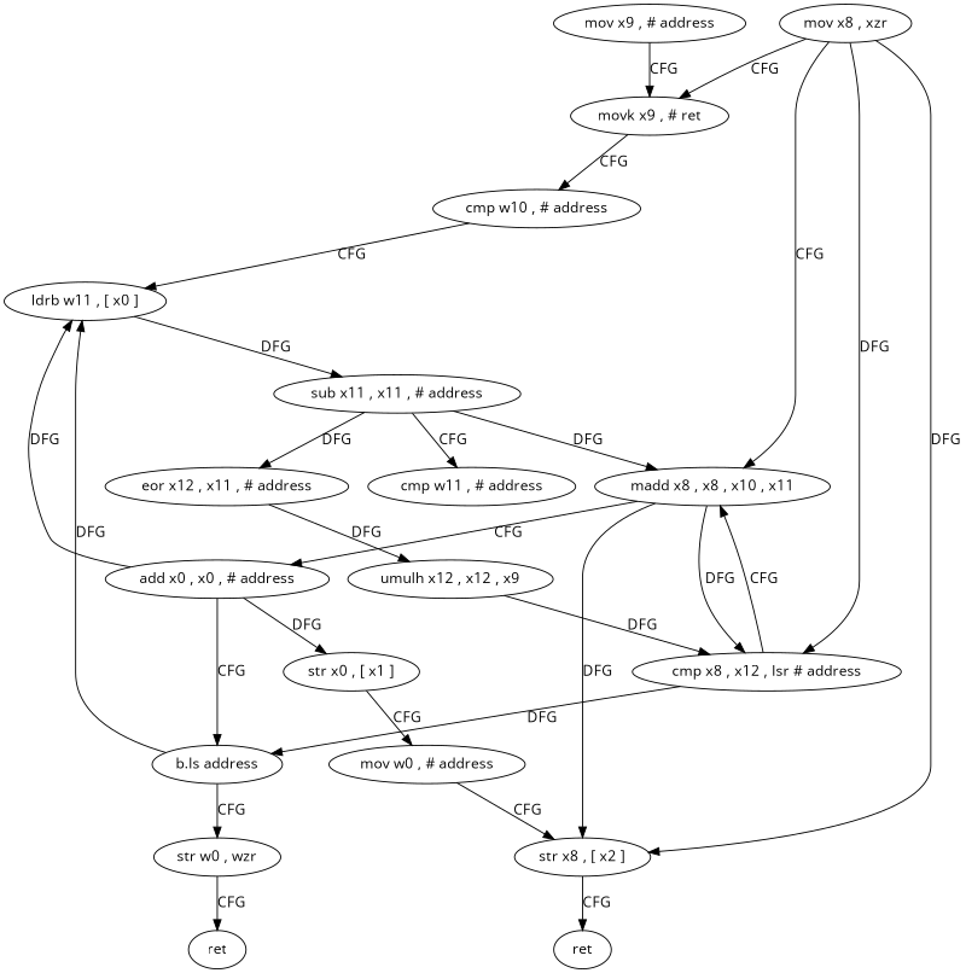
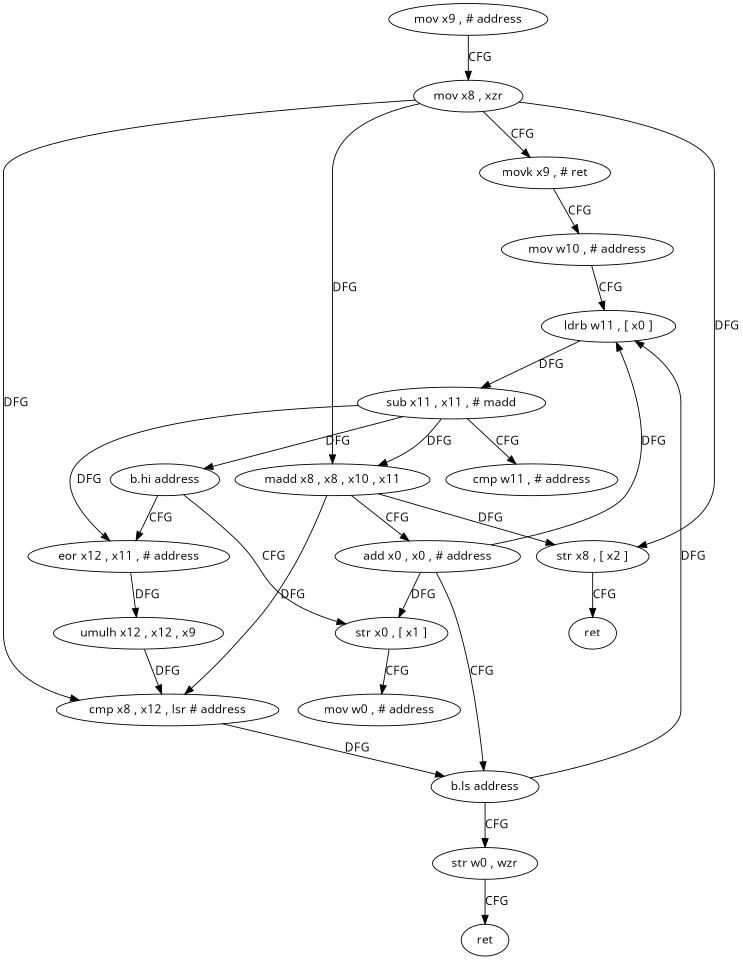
  digraph {
    fontname="Open Sans"
    node [fontname="Open Sans"]
    edge [fontname="Open Sans"]
    n1 [label="mov x9 , # address"]
    n2 [label="mov x8 , xzr"]
    n3 [label="movk x9 , # ret"]
    n4 [label="str x8 , [ x2 ]"]
    n5 [label="cmp x8 , x12 , lsr # address"]
    n6 [label="madd x8 , x8 , x10 , x11"]
-   n7 [label="cmp w10 , # address"]
+   n7 [label="mov w10 , # address"]
    n8 [label=ret]
    n9 [label="b.ls address"]
    n10 [label="add x0 , x0 , # address"]
    n11 [label="ldrb w11 , [ x0 ]"]
-   n12 [label="sub x11 , x11 , # address"]
+   n12 [label="sub x11 , x11 , # madd"]
    n13 [label="eor x12 , x11 , # address"]
    n14 [label="cmp w11 , # address"]
+   n15 [label="b.hi address"]
    n16 [label="str x0 , [ x1 ]"]
    n17 [label="mov w0 , # address"]
    n18 [label="umulh x12 , x12 , x9"]
    n19 [label="str w0 , wzr"]
    n20 [label=ret]
-   n1 -> n3 [label=CFG]
+   n1 -> n2 [label=CFG]
    n2 -> n3 [label=CFG]
    n2 -> n4 [label=DFG]
    n2 -> n5 [label=DFG]
-   n2 -> n6 [label=CFG]
+   n2 -> n6 [label=DFG]
    n3 -> n7 [label=CFG]
    n4 -> n8 [label=CFG]
-   n5 -> n6 [label=CFG]
    n5 -> n9 [label=DFG]
    n6 -> n4 [label=DFG]
    n6 -> n5 [label=DFG]
    n6 -> n10 [label=CFG]
    n7 -> n11 [label=CFG]
    n9 -> n11 [label=DFG]
    n9 -> n19 [label=CFG]
    n10 -> n9 [label=CFG]
    n10 -> n11 [label=DFG]
    n10 -> n16 [label=DFG]
    n11 -> n12 [label=DFG]
    n12 -> n6 [label=DFG]
    n12 -> n13 [label=DFG]
    n12 -> n14 [label=CFG]
+   n12 -> n15 [label=DFG]
    n13 -> n18 [label=DFG]
+   n15 -> n13 [label=CFG]
+   n15 -> n16 [label=CFG]
    n16 -> n17 [label=CFG]
-   n17 -> n4 [label=CFG]
    n18 -> n5 [label=DFG]
    n19 -> n20 [label=CFG]
  }
